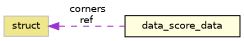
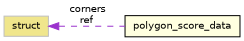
  digraph {
    rankdir=LR
    node [fontname=Helvetica fontsize=10 shape=record style=filled]
-   n1 [color=black fillcolor=lightyellow fontcolor=black height=0.2 label=data_score_data width=0.4]
+   n1 [color=black fillcolor=lightyellow fontcolor=black height=0.2 label=polygon_score_data width=0.4]
    n2 [color=grey75 fillcolor=khaki height=0.2 label=struct width=0.4]
    n2 -> n1 [color=darkorchid3 dir=back fontname=Helvetica fontsize=10 label=" corners\nref" labelfontname=Helvetica labelfontsize=10 style=dashed]
  }
